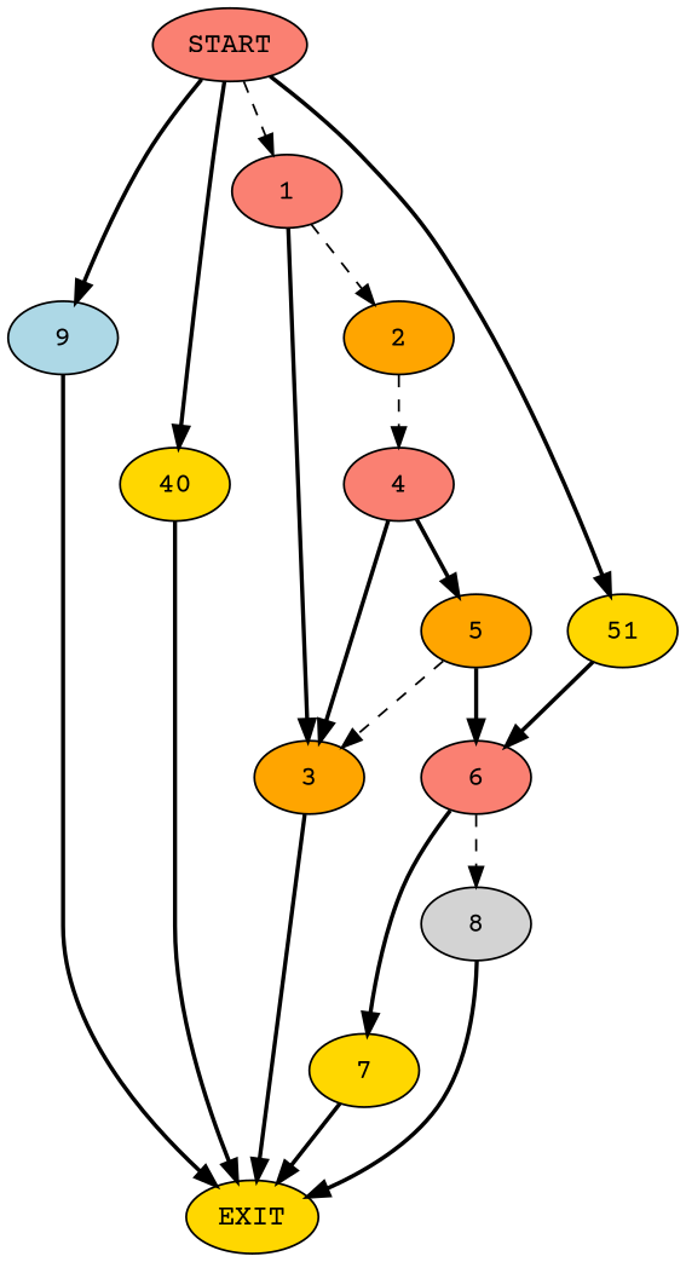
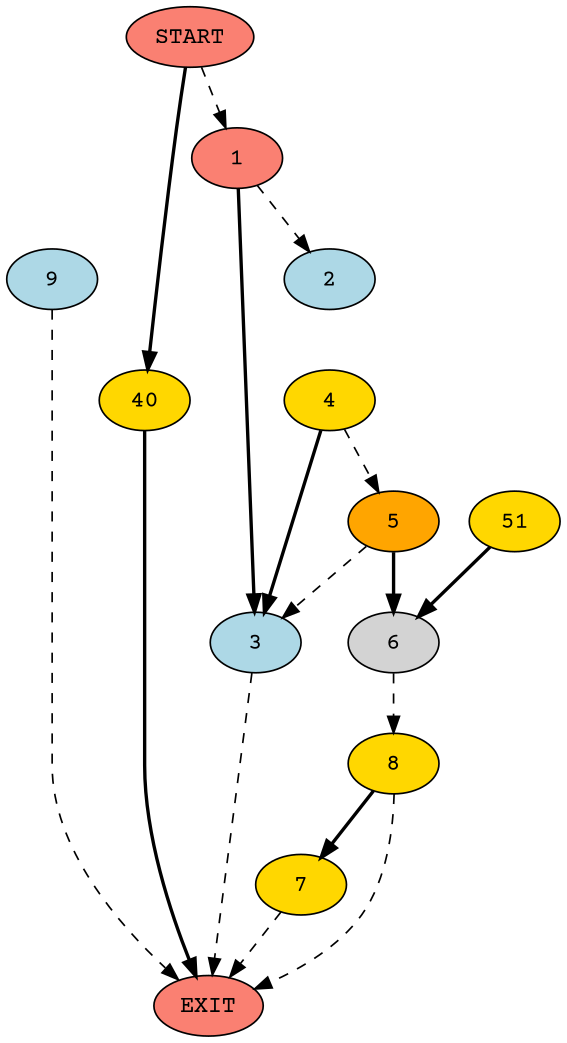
  digraph {
    fontname="Courier Prime"
    node [fillcolor=gold fontname="Courier Prime" style=filled]
    edge [fontname="Courier Prime" style=bold]
    n1 [fillcolor=salmon label=START]
    1 [fillcolor=salmon]
    9 [fillcolor=lightblue]
    n4 [label=40]
    n5 [label=51]
-   2 [fillcolor=orange]
-   3 [fillcolor=orange]
-   n8 [label=EXIT]
-   6 [fillcolor=salmon]
-   4 [fillcolor=salmon]
+   2 [fillcolor=lightblue]
+   3 [fillcolor=lightblue]
+   n8 [fillcolor=salmon label=EXIT]
+   6 [fillcolor=lightgrey]
+   4
    5 [fillcolor=orange]
    7
-   8 [fillcolor=lightgrey]
+   8
    n1 -> 1 [style=dashed]
-   n1 -> 9
    n1 -> n4
-   n1 -> n5
    1 -> 2 [style=dashed]
    1 -> 3
-   9 -> n8
+   9 -> n8 [style=dashed]
    n4 -> n8
    n5 -> 6
-   2 -> 4 [style=dashed]
-   3 -> n8
-   6 -> 7
+   3 -> n8 [style=dashed]
+   8 -> 7
    6 -> 8 [style=dashed]
    4 -> 3
-   4 -> 5
+   4 -> 5 [style=dashed]
    5 -> 3 [style=dashed]
    5 -> 6
-   7 -> n8
-   8 -> n8
+   7 -> n8 [style=dashed]
+   8 -> n8 [style=dashed]
  }
